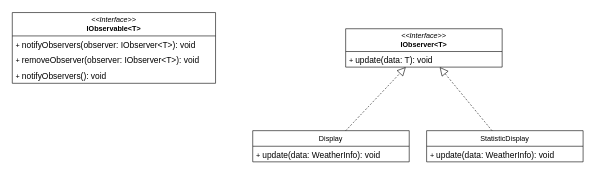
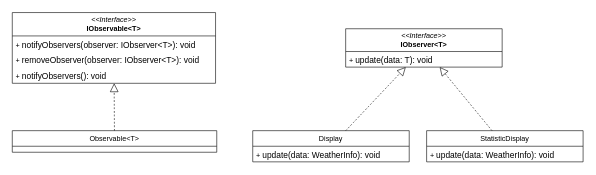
  <mxCell id="0" />
  <mxCell id="1" parent="0" />
  <mxCell id="2" value="&lt;i&gt;&amp;lt;&amp;lt;Interface&amp;gt;&amp;gt;&lt;/i&gt;&lt;br&gt;&lt;b&gt;IObservable&amp;lt;T&amp;gt;&lt;/b&gt;" style="swimlane;fontStyle=0;childLayout=stackLayout;horizontal=1;startSize=39;fillColor=none;horizontalStack=0;resizeParent=1;resizeParentMax=0;resizeLast=0;collapsible=1;marginBottom=0;whiteSpace=wrap;html=1;fontColor=#000000;labelBackgroundColor=#FFFFFF;" parent="1" vertex="1"><mxGeometry x="20" y="20" width="339" height="118" as="geometry" /></mxCell>
  <mxCell id="3" value="&lt;font style=&quot;color: rgb(0, 0, 0); background-color: rgb(255, 255, 255);&quot;&gt;+&amp;nbsp;&lt;span style=&quot;font-size: 14px; white-space: pre;&quot;&gt;notifyObservers&lt;/span&gt;&lt;span style=&quot;font-size: 14px; white-space: pre;&quot;&gt;(&lt;/span&gt;&lt;span style=&quot;font-size: 14px; white-space: pre;&quot;&gt;observer&lt;/span&gt;&lt;span style=&quot;font-size: 14px; white-space: pre;&quot;&gt;:&lt;/span&gt;&lt;span style=&quot;font-size: 14px; white-space: pre;&quot;&gt; &lt;/span&gt;&lt;span style=&quot;font-size: 14px; white-space: pre;&quot;&gt;IObserver&lt;/span&gt;&lt;span style=&quot;font-size: 14px; white-space: pre;&quot;&gt;&amp;lt;&lt;/span&gt;&lt;span style=&quot;font-size: 14px; white-space: pre;&quot;&gt;T&lt;/span&gt;&lt;span style=&quot;font-size: 14px; white-space: pre;&quot;&gt;&amp;gt;)&lt;/span&gt;&lt;span style=&quot;font-size: 14px; white-space: pre;&quot;&gt;:&lt;/span&gt;&lt;span style=&quot;font-size: 14px; white-space: pre;&quot;&gt; &lt;/span&gt;&lt;span style=&quot;font-size: 14px; white-space: pre;&quot;&gt;void&lt;/span&gt;&lt;/font&gt;" style="text;strokeColor=none;fillColor=none;align=left;verticalAlign=top;spacingLeft=4;spacingRight=4;overflow=hidden;rotatable=0;points=[[0,0.5],[1,0.5]];portConstraint=eastwest;whiteSpace=wrap;html=1;fontFamily=Helvetica;" parent="2" vertex="1"><mxGeometry y="39" width="339" height="26" as="geometry" /></mxCell>
  <mxCell id="4" value="+&amp;nbsp;&lt;span style=&quot;font-size: 14px; white-space: pre;&quot;&gt;removeObserver&lt;/span&gt;&lt;span style=&quot;font-size: 14px; white-space: pre;&quot;&gt;(&lt;/span&gt;&lt;span style=&quot;font-size: 14px; white-space: pre;&quot;&gt;observer&lt;/span&gt;&lt;span style=&quot;font-size: 14px; white-space: pre;&quot;&gt;:&lt;/span&gt;&lt;span style=&quot;font-size: 14px; white-space: pre;&quot;&gt; &lt;/span&gt;&lt;span style=&quot;font-size: 14px; white-space: pre;&quot;&gt;IObserver&lt;/span&gt;&lt;span style=&quot;font-size: 14px; white-space: pre;&quot;&gt;&amp;lt;&lt;/span&gt;&lt;span style=&quot;font-size: 14px; white-space: pre;&quot;&gt;T&lt;/span&gt;&lt;span style=&quot;font-size: 14px; white-space: pre;&quot;&gt;&amp;gt;)&lt;/span&gt;&lt;span style=&quot;font-size: 14px; white-space: pre;&quot;&gt;:&lt;/span&gt;&lt;span style=&quot;font-size: 14px; white-space: pre;&quot;&gt; &lt;/span&gt;&lt;span style=&quot;font-size: 14px; white-space: pre;&quot;&gt;void&lt;/span&gt;" style="text;strokeColor=none;fillColor=none;align=left;verticalAlign=top;spacingLeft=4;spacingRight=4;overflow=hidden;rotatable=0;points=[[0,0.5],[1,0.5]];portConstraint=eastwest;whiteSpace=wrap;html=1;fontColor=#000000;labelBackgroundColor=#FFFFFF;fontFamily=Helvetica;" parent="2" vertex="1"><mxGeometry y="65" width="339" height="26" as="geometry" /></mxCell>
  <mxCell id="5" value="+&amp;nbsp;&lt;span style=&quot;font-size: 14px; white-space: pre;&quot;&gt;notifyObservers&lt;/span&gt;&lt;span style=&quot;font-size: 14px; white-space: pre;&quot;&gt;()&lt;/span&gt;&lt;span style=&quot;font-size: 14px; white-space: pre;&quot;&gt;:&lt;/span&gt;&lt;span style=&quot;font-size: 14px; white-space: pre;&quot;&gt; &lt;/span&gt;&lt;span style=&quot;font-size: 14px; white-space: pre;&quot;&gt;void&lt;/span&gt;" style="text;strokeColor=none;fillColor=none;align=left;verticalAlign=top;spacingLeft=4;spacingRight=4;overflow=hidden;rotatable=0;points=[[0,0.5],[1,0.5]];portConstraint=eastwest;whiteSpace=wrap;html=1;fontColor=#000000;labelBackgroundColor=#FFFFFF;fontFamily=Helvetica;" parent="2" vertex="1"><mxGeometry y="91" width="339" height="27" as="geometry" /></mxCell>
+ <mxCell id="6" value="Observable&amp;lt;T&amp;gt;" style="swimlane;fontStyle=0;childLayout=stackLayout;horizontal=1;startSize=26;fillColor=none;horizontalStack=0;resizeParent=1;resizeParentMax=0;resizeLast=0;collapsible=1;marginBottom=0;whiteSpace=wrap;html=1;" parent="1" vertex="1"><mxGeometry x="20" y="217" width="341" height="36" as="geometry" /></mxCell>
+ <mxCell id="7" value="" style="endArrow=block;dashed=1;endFill=0;endSize=12;html=1;rounded=0;fontSize=12;curved=1;" parent="1" source="6" target="2" edge="1"><mxGeometry width="160" relative="1" as="geometry"><mxPoint x="173" y="178" as="sourcePoint" /><mxPoint x="333" y="178" as="targetPoint" /></mxGeometry></mxCell>
  <mxCell id="8" value="&lt;i&gt;&amp;lt;&amp;lt;Interface&amp;gt;&amp;gt;&lt;/i&gt;&lt;br&gt;&lt;b&gt;IObserver&amp;lt;T&amp;gt;&lt;/b&gt;" style="swimlane;fontStyle=0;childLayout=stackLayout;horizontal=1;startSize=38;fillColor=none;horizontalStack=0;resizeParent=1;resizeParentMax=0;resizeLast=0;collapsible=1;marginBottom=0;whiteSpace=wrap;html=1;" vertex="1" parent="1"><mxGeometry x="576" y="47" width="261" height="64" as="geometry" /></mxCell>
  <mxCell id="9" value="&lt;font style=&quot;color: rgb(0, 0, 0); background-color: rgb(255, 255, 255);&quot;&gt;+&amp;nbsp;&lt;span style=&quot;font-size: 14px; white-space: pre;&quot;&gt;update&lt;/span&gt;&lt;span style=&quot;font-size: 14px; white-space: pre;&quot;&gt;(&lt;/span&gt;&lt;span style=&quot;font-size: 14px; white-space: pre;&quot;&gt;data&lt;/span&gt;&lt;span style=&quot;font-size: 14px; white-space: pre;&quot;&gt;:&lt;/span&gt;&lt;span style=&quot;font-size: 14px; white-space: pre;&quot;&gt; &lt;/span&gt;&lt;span style=&quot;font-size: 14px; white-space: pre;&quot;&gt;T&lt;/span&gt;&lt;span style=&quot;font-size: 14px; white-space: pre;&quot;&gt;)&lt;/span&gt;&lt;span style=&quot;font-size: 14px; white-space: pre;&quot;&gt;:&lt;/span&gt;&lt;span style=&quot;font-size: 14px; white-space: pre;&quot;&gt; &lt;/span&gt;&lt;span style=&quot;font-size: 14px; white-space: pre;&quot;&gt;void&lt;/span&gt;&lt;/font&gt;" style="text;strokeColor=none;fillColor=none;align=left;verticalAlign=top;spacingLeft=4;spacingRight=4;overflow=hidden;rotatable=0;points=[[0,0.5],[1,0.5]];portConstraint=eastwest;whiteSpace=wrap;html=1;fontFamily=Helvetica;" vertex="1" parent="8"><mxGeometry y="38" width="261" height="26" as="geometry" /></mxCell>
  <mxCell id="10" value="Display" style="swimlane;fontStyle=0;childLayout=stackLayout;horizontal=1;startSize=26;fillColor=none;horizontalStack=0;resizeParent=1;resizeParentMax=0;resizeLast=0;collapsible=1;marginBottom=0;whiteSpace=wrap;html=1;" vertex="1" parent="1"><mxGeometry x="421" y="217" width="261" height="52" as="geometry" /></mxCell>
  <mxCell id="11" value="&lt;font style=&quot;color: rgb(0, 0, 0); background-color: rgb(255, 255, 255);&quot;&gt;+&amp;nbsp;&lt;span style=&quot;font-size: 14px; white-space: pre;&quot;&gt;update&lt;/span&gt;&lt;span style=&quot;font-size: 14px; white-space: pre;&quot;&gt;(&lt;/span&gt;&lt;span style=&quot;font-size: 14px; white-space: pre;&quot;&gt;data&lt;/span&gt;&lt;span style=&quot;font-size: 14px; white-space: pre;&quot;&gt;:&lt;/span&gt;&lt;span style=&quot;font-size: 14px; white-space: pre;&quot;&gt; WeatherInfo&lt;/span&gt;&lt;span style=&quot;font-size: 14px; white-space: pre;&quot;&gt;)&lt;/span&gt;&lt;span style=&quot;font-size: 14px; white-space: pre;&quot;&gt;:&lt;/span&gt;&lt;span style=&quot;font-size: 14px; white-space: pre;&quot;&gt; &lt;/span&gt;&lt;span style=&quot;font-size: 14px; white-space: pre;&quot;&gt;void&lt;/span&gt;&lt;/font&gt;" style="text;strokeColor=none;fillColor=none;align=left;verticalAlign=top;spacingLeft=4;spacingRight=4;overflow=hidden;rotatable=0;points=[[0,0.5],[1,0.5]];portConstraint=eastwest;whiteSpace=wrap;html=1;fontFamily=Helvetica;" vertex="1" parent="10"><mxGeometry y="26" width="261" height="26" as="geometry" /></mxCell>
  <mxCell id="12" value="" style="endArrow=block;dashed=1;endFill=0;endSize=12;html=1;rounded=0;fontSize=12;curved=1;" edge="1" parent="1" source="10" target="8"><mxGeometry width="160" relative="1" as="geometry"><mxPoint x="200" y="227" as="sourcePoint" /><mxPoint x="200" y="148" as="targetPoint" /></mxGeometry></mxCell>
  <mxCell id="13" value="StatisticDisplay" style="swimlane;fontStyle=0;childLayout=stackLayout;horizontal=1;startSize=26;fillColor=none;horizontalStack=0;resizeParent=1;resizeParentMax=0;resizeLast=0;collapsible=1;marginBottom=0;whiteSpace=wrap;html=1;" vertex="1" parent="1"><mxGeometry x="711" y="217" width="261" height="52" as="geometry" /></mxCell>
  <mxCell id="14" value="&lt;font style=&quot;color: rgb(0, 0, 0); background-color: rgb(255, 255, 255);&quot;&gt;+&amp;nbsp;&lt;span style=&quot;font-size: 14px; white-space: pre;&quot;&gt;update&lt;/span&gt;&lt;span style=&quot;font-size: 14px; white-space: pre;&quot;&gt;(&lt;/span&gt;&lt;span style=&quot;font-size: 14px; white-space: pre;&quot;&gt;data&lt;/span&gt;&lt;span style=&quot;font-size: 14px; white-space: pre;&quot;&gt;:&lt;/span&gt;&lt;span style=&quot;font-size: 14px; white-space: pre;&quot;&gt; WeatherInfo&lt;/span&gt;&lt;span style=&quot;font-size: 14px; white-space: pre;&quot;&gt;)&lt;/span&gt;&lt;span style=&quot;font-size: 14px; white-space: pre;&quot;&gt;:&lt;/span&gt;&lt;span style=&quot;font-size: 14px; white-space: pre;&quot;&gt; &lt;/span&gt;&lt;span style=&quot;font-size: 14px; white-space: pre;&quot;&gt;void&lt;/span&gt;&lt;/font&gt;" style="text;strokeColor=none;fillColor=none;align=left;verticalAlign=top;spacingLeft=4;spacingRight=4;overflow=hidden;rotatable=0;points=[[0,0.5],[1,0.5]];portConstraint=eastwest;whiteSpace=wrap;html=1;fontFamily=Helvetica;" vertex="1" parent="13"><mxGeometry y="26" width="261" height="26" as="geometry" /></mxCell>
  <mxCell id="15" value="" style="endArrow=block;dashed=1;endFill=0;endSize=12;html=1;rounded=0;fontSize=12;curved=1;" edge="1" parent="1" source="13" target="8"><mxGeometry width="160" relative="1" as="geometry"><mxPoint x="642" y="232" as="sourcePoint" /><mxPoint x="641" y="121" as="targetPoint" /></mxGeometry></mxCell>
